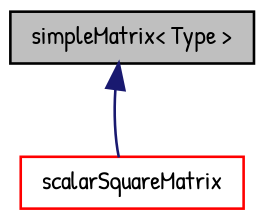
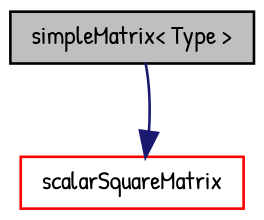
  digraph {
    fontname="Patrick Hand"
    node [fontname="Patrick Hand" fontsize=10 shape=record]
    n1 [color=black fillcolor=grey75 fontcolor=black height=0.2 label="simpleMatrix\< Type \>" style=filled width=0.4]
    n2 [color=red height=0.2 label=scalarSquareMatrix width=0.4]
-   n1 -> n2 [color=midnightblue dir=back fontname="Patrick Hand" fontsize=10 labelfontname=Helvetica labelfontsize=10 style=solid]
+   n2 -> n1 [color=midnightblue dir=back fontname="Patrick Hand" fontsize=10 labelfontname=Helvetica labelfontsize=10 style=solid]
  }
